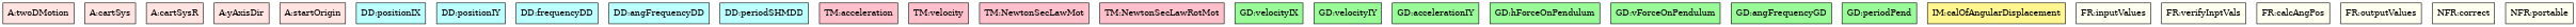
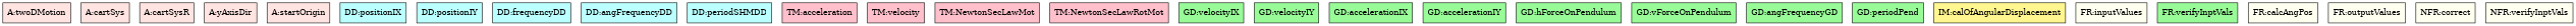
  digraph {
    node [color=black fillcolor=palegreen shape=box style=filled]
    n1 [fillcolor=mistyrose label="A:twoDMotion"]
    n2 [fillcolor=mistyrose label="A:cartSys"]
    n3 [fillcolor=mistyrose label="A:cartSysR"]
    n4 [fillcolor=mistyrose label="A:yAxisDir"]
    n5 [fillcolor=mistyrose label="A:startOrigin"]
    n6 [fillcolor=paleturquoise1 label="DD:positionIX"]
    n7 [fillcolor=paleturquoise1 label="DD:positionIY"]
    n8 [fillcolor=paleturquoise1 label="DD:frequencyDD"]
    n9 [fillcolor=paleturquoise1 label="DD:angFrequencyDD"]
    n10 [fillcolor=paleturquoise1 label="DD:periodSHMDD"]
    n11 [fillcolor=pink label="TM:acceleration"]
    n12 [fillcolor=pink label="TM:velocity"]
    n13 [fillcolor=pink label="TM:NewtonSecLawMot"]
    n14 [fillcolor=pink label="TM:NewtonSecLawRotMot"]
    n15 [label="GD:velocityIX"]
    n16 [label="GD:velocityIY"]
+   n17 [label="GD:accelerationIX"]
    n18 [label="GD:accelerationIY"]
    n19 [label="GD:hForceOnPendulum"]
    n20 [label="GD:vForceOnPendulum"]
    n21 [label="GD:angFrequencyGD"]
    n22 [label="GD:periodPend"]
    n23 [fillcolor=khaki1 label="IM:calOfAngularDisplacement"]
    n24 [fillcolor=ivory label="FR:inputValues"]
-   n25 [fillcolor=ivory label="FR:verifyInptVals"]
+   n25 [label="FR:verifyInptVals"]
    n26 [fillcolor=ivory label="FR:calcAngPos"]
    n27 [fillcolor=ivory label="FR:outputValues"]
    n28 [fillcolor=ivory label="NFR:correct"]
-   n29 [fillcolor=ivory label="NFR:portable"]
+   n29 [fillcolor=ivory label="NFR:verifyInptVals"]
    subgraph sub_1 {
      rank=same
      n1
      n2
      n3
      n4
      n5
    }
    subgraph sub_2 {
      rank=same
      n6
      n7
      n8
      n9
      n10
    }
    subgraph sub_3 {
      rank=same
      n11
      n12
      n13
      n14
    }
    subgraph sub_4 {
      rank=same
      n15
      n16
+     n17
      n18
      n19
      n20
      n21
      n22
    }
    subgraph sub_5 {
      rank=same
      n23
    }
    subgraph sub_6 {
      rank=same
      n24
      n25
      n26
      n27
      n28
      n29
    }
  }
